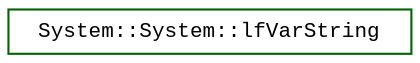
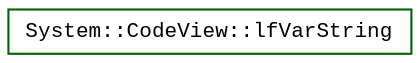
  digraph {
    rankdir=TB
    fontname="Liberation Mono"
-   n1 [color=darkgreen fillcolor=white fontname="Liberation Mono" fontsize=10 height=0.2 label="System::System::lfVarString" shape=record style=filled width=0.4]
+   n1 [color=darkgreen fillcolor=white fontname="Liberation Mono" fontsize=10 height=0.2 label="System::CodeView::lfVarString" shape=record style=filled width=0.4]
  }
